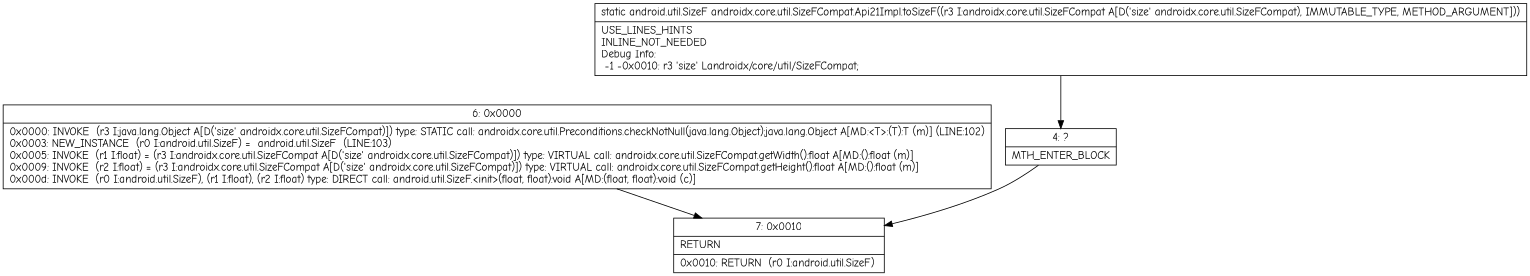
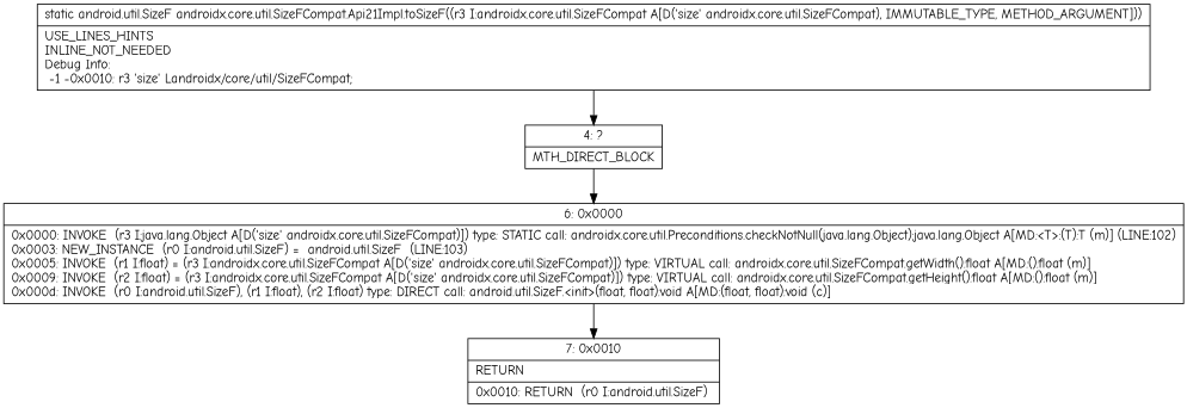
  digraph {
    fontname="Comic Neue"
    node [fontname="Comic Neue" shape=record]
    edge [fontname="Comic Neue"]
-   n1 [label="{4\:\ ?|MTH_ENTER_BLOCK\l}"]
+   n1 [label="{4\:\ ?|MTH_DIRECT_BLOCK\l}"]
    n2 [label="{6\:\ 0x0000|0x0000: INVOKE  (r3 I:java.lang.Object A[D('size' androidx.core.util.SizeFCompat)]) type: STATIC call: androidx.core.util.Preconditions.checkNotNull(java.lang.Object):java.lang.Object A[MD:\<T\>:(T):T (m)] (LINE:102)\l0x0003: NEW_INSTANCE  (r0 I:android.util.SizeF) =  android.util.SizeF  (LINE:103)\l0x0005: INVOKE  (r1 I:float) = (r3 I:androidx.core.util.SizeFCompat A[D('size' androidx.core.util.SizeFCompat)]) type: VIRTUAL call: androidx.core.util.SizeFCompat.getWidth():float A[MD:():float (m)]\l0x0009: INVOKE  (r2 I:float) = (r3 I:androidx.core.util.SizeFCompat A[D('size' androidx.core.util.SizeFCompat)]) type: VIRTUAL call: androidx.core.util.SizeFCompat.getHeight():float A[MD:():float (m)]\l0x000d: INVOKE  (r0 I:android.util.SizeF), (r1 I:float), (r2 I:float) type: DIRECT call: android.util.SizeF.\<init\>(float, float):void A[MD:(float, float):void (c)]\l}"]
    n3 [label="{7\:\ 0x0010|RETURN\l|0x0010: RETURN  (r0 I:android.util.SizeF) \l}"]
    n4 [label="{static android.util.SizeF androidx.core.util.SizeFCompat.Api21Impl.toSizeF((r3 I:androidx.core.util.SizeFCompat A[D('size' androidx.core.util.SizeFCompat), IMMUTABLE_TYPE, METHOD_ARGUMENT]))  | USE_LINES_HINTS\lINLINE_NOT_NEEDED\lDebug Info:\l  \-1 \-0x0010: r3 'size' Landroidx\/core\/util\/SizeFCompat;\l}"]
-   n1 -> n3
+   n1 -> n2
    n2 -> n3
    n4 -> n1
  }
